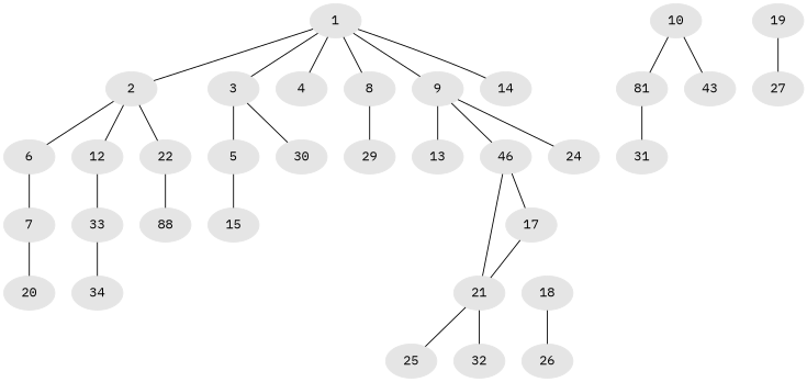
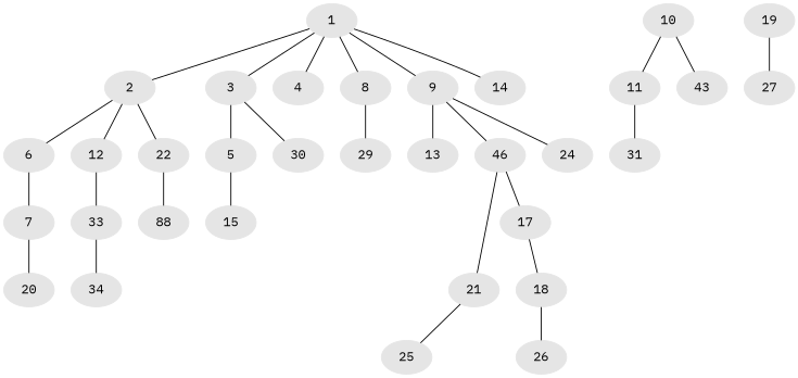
  graph {
    fontname="IBM Plex Mono"
    node [color=gray90 fontname="IBM Plex Mono" style=filled]
    edge [fontname="IBM Plex Mono" weight=1.0]
    1
    2
    3
    4
    8
    9
    14
    6
    12
    22
    5
    30
    29
    13
    n15 [label=46]
    24
    10
-   11 [label=81]
+   11
    n19 [label=43]
    7
    33
    n22 [label=88]
    15
    20
    34
    19
    27
    17
    21
    31
    18
    25
-   32
    26
    1 -- 2
    1 -- 3
    1 -- 4
    1 -- 8
    1 -- 9
    1 -- 14
    2 -- 6
    2 -- 12
    2 -- 22
    3 -- 5
    3 -- 30
    8 -- 29
    9 -- 13
    9 -- n15
    9 -- 24
    6 -- 7
    12 -- 33
    22 -- n22
    5 -- 15
    n15 -- 17
    n15 -- 21
    10 -- 11
    10 -- n19
    11 -- 31
    7 -- 20
    33 -- 34
    19 -- 27
-   17 -- 21
+   17 -- 18
    21 -- 25
-   21 -- 32
    18 -- 26
  }
